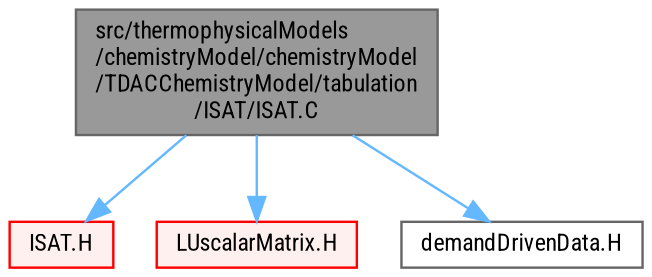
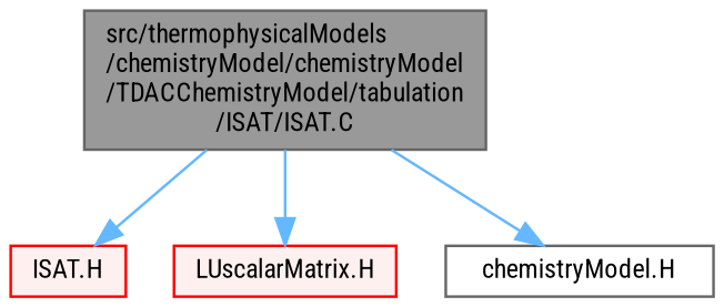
  digraph {
    fontname="Roboto Condensed"
    node [color=red fillcolor="#FFF0F0" fontname="Roboto Condensed" fontsize=10 shape=box style=filled]
    edge [color=steelblue1 fontname="Roboto Condensed" fontsize=10 labelfontname=Helvetica labelfontsize=10 style=solid]
    n1 [color=gray40 fillcolor=grey60 fontcolor=black height=0.2 label="src/thermophysicalModels\l/chemistryModel/chemistryModel\l/TDACChemistryModel/tabulation\l/ISAT/ISAT.C" width=0.4]
    n2 [height=0.2 label="ISAT.H" width=0.4]
    n3 [height=0.2 label="LUscalarMatrix.H" width=0.4]
-   n4 [color=grey40 fillcolor=white height=0.2 label="demandDrivenData.H" width=0.4]
+   n4 [color=grey40 fillcolor=white height=0.2 label="chemistryModel.H" width=0.4]
    n1 -> n2
    n1 -> n3
    n1 -> n4
  }
